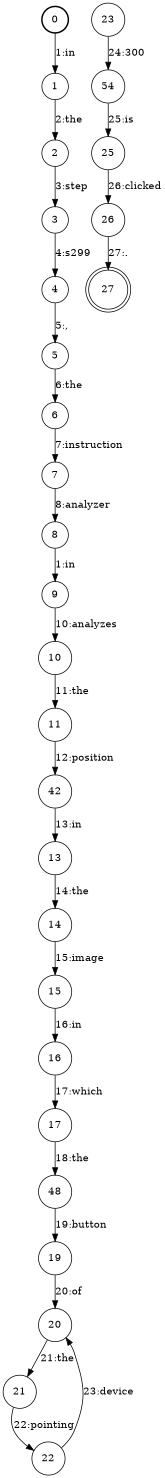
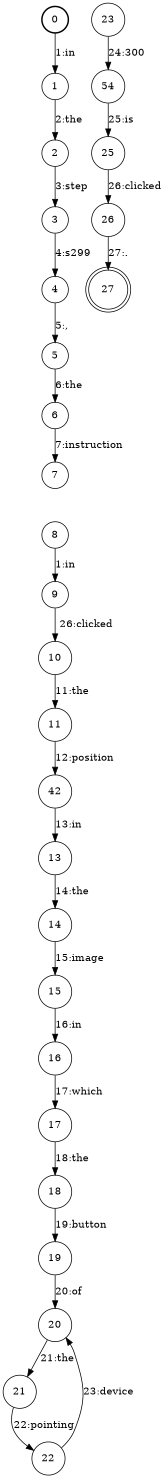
  digraph {
    nodesep=0.25
    rankdir=TB
    ranksep=0.4
    node [fontsize=14 shape=circle style=solid]
    edge [fontsize=14]
    n1 [label=0 style=bold]
    n2 [label=1]
    n3 [label=2]
    n4 [label=3]
    n5 [label=4]
    n6 [label=5]
    n7 [label=6]
    n8 [label=7]
    n9 [label=8]
    n10 [label=9]
    n11 [label=10]
    n12 [label=11]
    n13 [label=42]
    n14 [label=13]
    n15 [label=14]
    n16 [label=15]
    n17 [label=16]
    n18 [label=17]
-   n19 [label=48]
+   n19 [label=18]
    n20 [label=19]
    n21 [label=20]
    n22 [label=21]
    n23 [label=22]
    n24 [label=23]
    n25 [label=54]
    n26 [label=25]
    n27 [label=26]
    n28 [label=27 shape=doublecircle]
    n1 -> n2 [label="1:in"]
    n2 -> n3 [label="2:the"]
    n3 -> n4 [label="3:step"]
    n4 -> n5 [label="4:s299"]
    n5 -> n6 [label="5:,"]
    n6 -> n7 [label="6:the"]
    n7 -> n8 [label="7:instruction"]
-   n8 -> n9 [label="8:analyzer"]
    n9 -> n10 [label="1:in"]
-   n10 -> n11 [label="10:analyzes"]
+   n10 -> n11 [label="26:clicked"]
    n11 -> n12 [label="11:the"]
    n12 -> n13 [label="12:position"]
    n13 -> n14 [label="13:in"]
    n14 -> n15 [label="14:the"]
    n15 -> n16 [label="15:image"]
    n16 -> n17 [label="16:in"]
    n17 -> n18 [label="17:which"]
    n18 -> n19 [label="18:the"]
    n19 -> n20 [label="19:button"]
    n20 -> n21 [label="20:of"]
    n21 -> n22 [label="21:the"]
    n22 -> n23 [label="22:pointing"]
    n23 -> n21 [label="23:device"]
    n24 -> n25 [label="24:300"]
    n25 -> n26 [label="25:is"]
    n26 -> n27 [label="26:clicked"]
    n27 -> n28 [label="27:."]
  }
